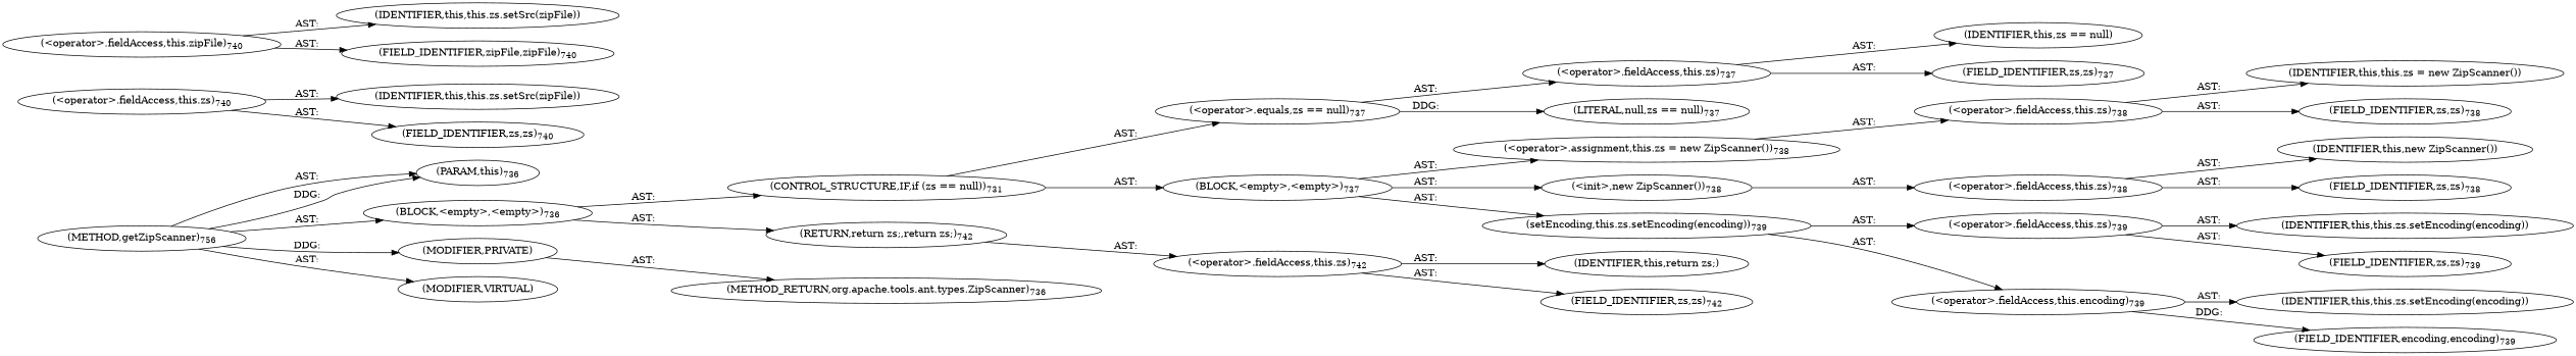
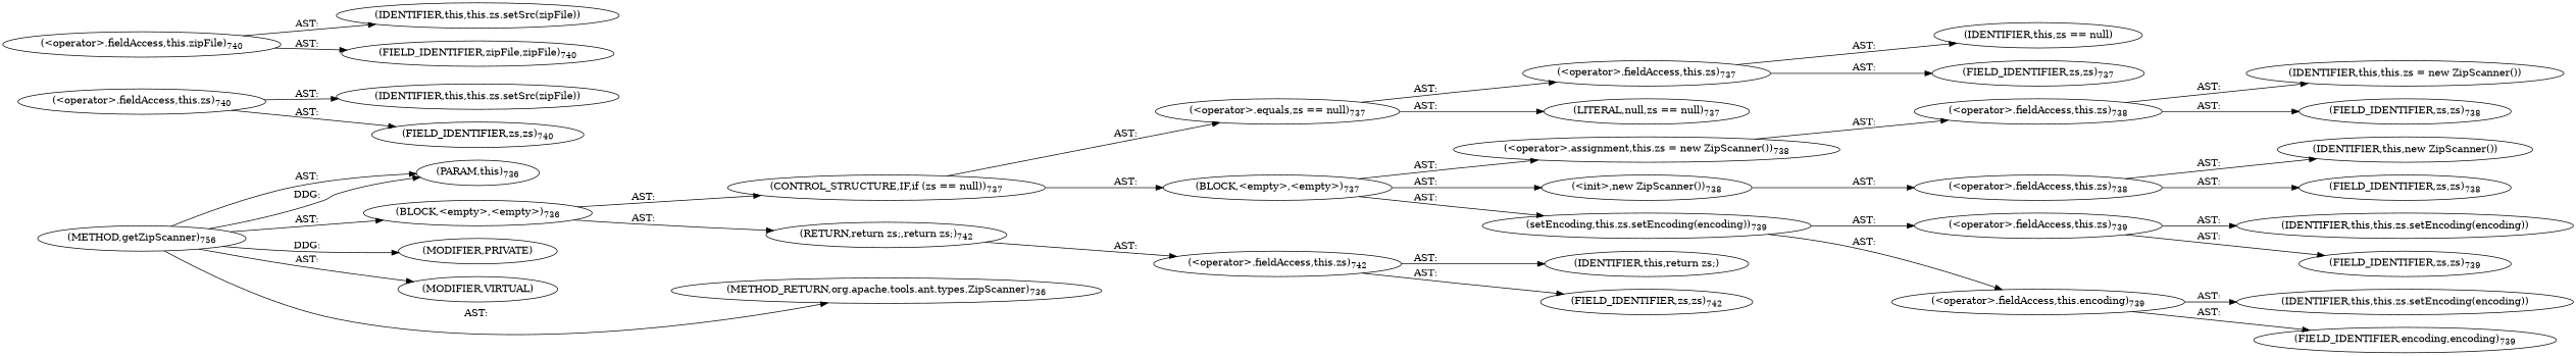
  digraph {
    rankdir=LR
    n1 [label=<(METHOD,getZipScanner)<SUB>756</SUB>>]
    n2 [label=<(PARAM,this)<SUB>736</SUB>>]
    n3 [label=<(BLOCK,&lt;empty&gt;,&lt;empty&gt;)<SUB>736</SUB>>]
    n4 [label=<(MODIFIER,PRIVATE)>]
    n5 [label=<(MODIFIER,VIRTUAL)>]
    n6 [label=<(METHOD_RETURN,org.apache.tools.ant.types.ZipScanner)<SUB>736</SUB>>]
-   n7 [label=<(CONTROL_STRUCTURE,IF,if (zs == null))<SUB>731</SUB>>]
+   n7 [label=<(CONTROL_STRUCTURE,IF,if (zs == null))<SUB>737</SUB>>]
    n8 [label=<(RETURN,return zs;,return zs;)<SUB>742</SUB>>]
    n9 [label=<(&lt;operator&gt;.equals,zs == null)<SUB>737</SUB>>]
    n10 [label=<(BLOCK,&lt;empty&gt;,&lt;empty&gt;)<SUB>737</SUB>>]
    n11 [label=<(&lt;operator&gt;.fieldAccess,this.zs)<SUB>742</SUB>>]
    n12 [label=<(&lt;operator&gt;.fieldAccess,this.zs)<SUB>737</SUB>>]
    n13 [label=<(LITERAL,null,zs == null)<SUB>737</SUB>>]
    n14 [label=<(&lt;operator&gt;.assignment,this.zs = new ZipScanner())<SUB>738</SUB>>]
    n15 [label=<(&lt;init&gt;,new ZipScanner())<SUB>738</SUB>>]
    n16 [label=<(setEncoding,this.zs.setEncoding(encoding))<SUB>739</SUB>>]
    n17 [label=<(IDENTIFIER,this,zs == null)>]
    n18 [label=<(FIELD_IDENTIFIER,zs,zs)<SUB>737</SUB>>]
    n19 [label=<(&lt;operator&gt;.fieldAccess,this.zs)<SUB>738</SUB>>]
    n20 [label=<(&lt;operator&gt;.fieldAccess,this.zs)<SUB>738</SUB>>]
    n21 [label=<(&lt;operator&gt;.fieldAccess,this.zs)<SUB>739</SUB>>]
    n22 [label=<(&lt;operator&gt;.fieldAccess,this.encoding)<SUB>739</SUB>>]
    n23 [label=<(IDENTIFIER,this,this.zs = new ZipScanner())>]
    n24 [label=<(FIELD_IDENTIFIER,zs,zs)<SUB>738</SUB>>]
    n25 [label=<(IDENTIFIER,this,new ZipScanner())>]
    n26 [label=<(FIELD_IDENTIFIER,zs,zs)<SUB>738</SUB>>]
    n27 [label=<(IDENTIFIER,this,this.zs.setEncoding(encoding))>]
    n28 [label=<(FIELD_IDENTIFIER,zs,zs)<SUB>739</SUB>>]
    n29 [label=<(IDENTIFIER,this,this.zs.setEncoding(encoding))>]
    n30 [label=<(FIELD_IDENTIFIER,encoding,encoding)<SUB>739</SUB>>]
    n31 [label=<(&lt;operator&gt;.fieldAccess,this.zs)<SUB>740</SUB>>]
    n32 [label=<(IDENTIFIER,this,this.zs.setSrc(zipFile))>]
    n33 [label=<(FIELD_IDENTIFIER,zs,zs)<SUB>740</SUB>>]
    n34 [label=<(&lt;operator&gt;.fieldAccess,this.zipFile)<SUB>740</SUB>>]
    n35 [label=<(IDENTIFIER,this,this.zs.setSrc(zipFile))>]
    n36 [label=<(FIELD_IDENTIFIER,zipFile,zipFile)<SUB>740</SUB>>]
    n37 [label=<(IDENTIFIER,this,return zs;)>]
    n38 [label=<(FIELD_IDENTIFIER,zs,zs)<SUB>742</SUB>>]
    n1 -> n2 [label="AST: "]
    n1 -> n2 [label="DDG: "]
    n1 -> n3 [label="AST: "]
    n1 -> n4 [label="DDG: "]
    n1 -> n5 [label="AST: "]
-   n4 -> n6 [label="AST: "]
+   n1 -> n6 [label="AST: "]
    n3 -> n7 [label="AST: "]
    n3 -> n8 [label="AST: "]
    n7 -> n9 [label="AST: "]
    n7 -> n10 [label="AST: "]
    n8 -> n11 [label="AST: "]
    n9 -> n12 [label="AST: "]
-   n9 -> n13 [label="DDG: "]
+   n9 -> n13 [label="AST: "]
    n10 -> n14 [label="AST: "]
    n10 -> n15 [label="AST: "]
    n10 -> n16 [label="AST: "]
    n11 -> n37 [label="AST: "]
    n11 -> n38 [label="AST: "]
    n12 -> n17 [label="AST: "]
    n12 -> n18 [label="AST: "]
    n14 -> n19 [label="AST: "]
    n15 -> n20 [label="AST: "]
    n16 -> n21 [label="AST: "]
    n16 -> n22 [label="AST: "]
    n19 -> n23 [label="AST: "]
    n19 -> n24 [label="AST: "]
    n20 -> n25 [label="AST: "]
    n20 -> n26 [label="AST: "]
    n21 -> n27 [label="AST: "]
    n21 -> n28 [label="AST: "]
    n22 -> n29 [label="AST: "]
-   n22 -> n30 [label="DDG: "]
+   n22 -> n30 [label="AST: "]
    n31 -> n32 [label="AST: "]
    n31 -> n33 [label="AST: "]
    n34 -> n35 [label="AST: "]
    n34 -> n36 [label="AST: "]
  }
